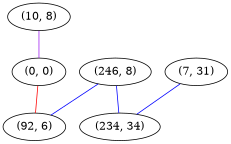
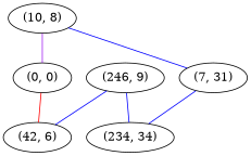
  graph {
    edge [color=blue weight=1]
    "(10, 8)"
    "(0, 0)"
    "(7, 31)"
-   "(92, 6)"
+   "(92, 6)" [label="(42, 6)"]
    "(234, 34)"
-   "(246, 9)" [label="(246, 8)"]
+   "(246, 9)"
    "(10, 8)" -- "(0, 0)" [color=purple weight=4]
+   "(10, 8)" -- "(7, 31)" [weight=3]
    "(0, 0)" -- "(92, 6)" [color=red]
    "(7, 31)" -- "(234, 34)"
    "(246, 9)" -- "(92, 6)"
    "(246, 9)" -- "(234, 34)" [weight=3]
  }
